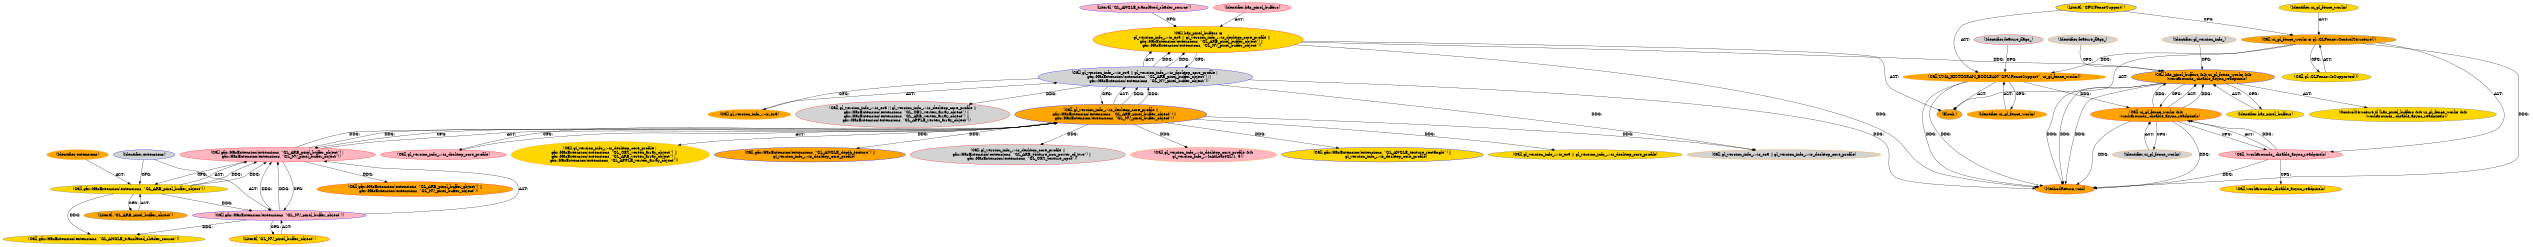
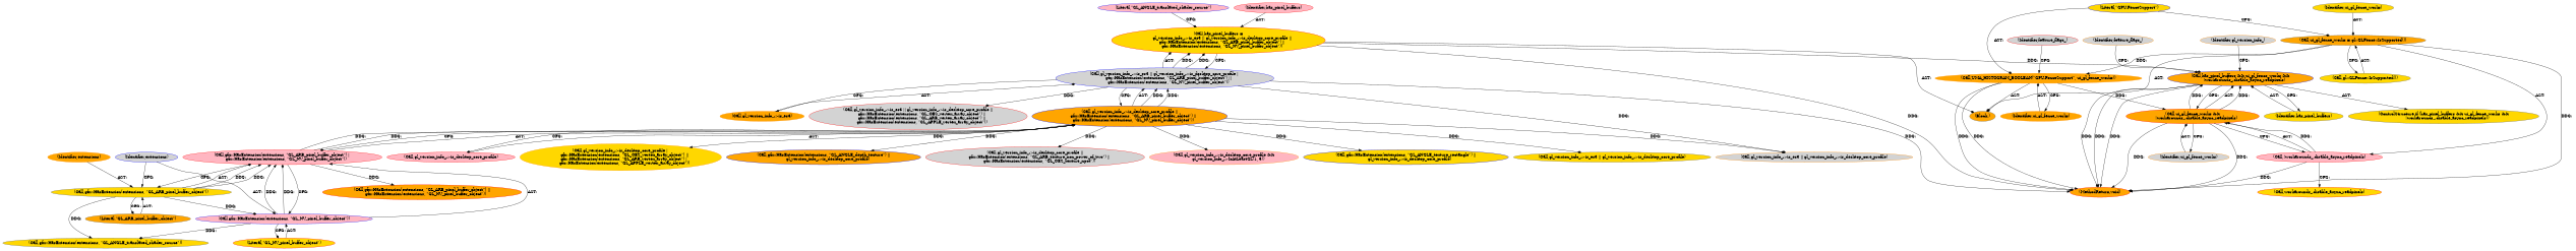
  digraph {
    node [color=red fillcolor=orange style=filled]
    edge [arrowhead=normal]
    n1 [color=blue label="(Call,has_pixel_buffers && ui_gl_fence_works &&\n      !workarounds_.disable_async_readpixels)"]
    n2 [label="(Call,ui_gl_fence_works &&\n      !workarounds_.disable_async_readpixels)"]
    n3 [color=gray40 fillcolor=gold label="(ControlStructure,if (has_pixel_buffers && ui_gl_fence_works &&\n      !workarounds_.disable_async_readpixels))"]
    n4 [color=gray40 fillcolor=gold label="(Identifier,has_pixel_buffers)"]
    n5 [label="(MethodReturn,void)"]
    n6 [fillcolor=lightpink label="(Call,!workarounds_.disable_async_readpixels)"]
    n7 [color=darkorange fillcolor=lightgrey label="(Identifier,ui_gl_fence_works)"]
    n8 [fillcolor=gold label="(Call,has_pixel_buffers =\n      gl_version_info_->is_es3 || gl_version_info_->is_desktop_core_profile ||\n      gfx::HasExtension(extensions, \"GL_ARB_pixel_buffer_object\") ||\n      gfx::HasExtension(extensions, \"GL_NV_pixel_buffer_object\"))"]
    n9 [color=blue fillcolor=lightgrey label="(Call,gl_version_info_->is_es3 || gl_version_info_->is_desktop_core_profile ||\n      gfx::HasExtension(extensions, \"GL_ARB_pixel_buffer_object\") ||\n      gfx::HasExtension(extensions, \"GL_NV_pixel_buffer_object\"))"]
    n10 [color=gray40 label="(Block,)"]
    n11 [color=blue label="(Call,gl_version_info_->is_desktop_core_profile ||\n      gfx::HasExtension(extensions, \"GL_ARB_pixel_buffer_object\") ||\n      gfx::HasExtension(extensions, \"GL_NV_pixel_buffer_object\"))"]
    n12 [fillcolor=lightgrey label="(Call,gl_version_info_->is_es3 || gl_version_info_->is_desktop_core_profile ||\n      gfx::HasExtension(extensions, \"GL_OES_vertex_array_object\") ||\n      gfx::HasExtension(extensions, \"GL_ARB_vertex_array_object\") ||\n      gfx::HasExtension(extensions, \"GL_APPLE_vertex_array_object\"))"]
    n13 [color=darkorange label="(Call,gl_version_info_->is_es3)"]
    n14 [color=darkorange fillcolor=lightgrey label="(Call,gl_version_info_->is_es3 || gl_version_info_->is_desktop_core_profile)"]
    n15 [fillcolor=lightpink label="(Call,gfx::HasExtension(extensions, \"GL_ARB_pixel_buffer_object\") ||\n      gfx::HasExtension(extensions, \"GL_NV_pixel_buffer_object\"))"]
    n16 [color=blue fillcolor=gold label="(Call,gfx::HasExtension(extensions, \"GL_ANGLE_texture_rectangle\") ||\n      gl_version_info_->is_desktop_core_profile)"]
    n17 [color=gray40 fillcolor=gold label="(Call,gl_version_info_->is_es3 || gl_version_info_->is_desktop_core_profile)"]
    n18 [fillcolor=lightpink label="(Call,gl_version_info_->is_desktop_core_profile)"]
    n19 [color=darkorange fillcolor=gold label="(Call,gl_version_info_->is_desktop_core_profile ||\n      gfx::HasExtension(extensions, \"GL_OES_vertex_array_object\") ||\n      gfx::HasExtension(extensions, \"GL_ARB_vertex_array_object\") ||\n      gfx::HasExtension(extensions, \"GL_APPLE_vertex_array_object\"))"]
    n20 [color=blue label="(Call,gfx::HasExtension(extensions, \"GL_ANGLE_depth_texture\") ||\n       gl_version_info_->is_desktop_core_profile)"]
    n21 [fillcolor=lightgrey label="(Call,gl_version_info_->is_desktop_core_profile ||\n       gfx::HasExtension(extensions, \"GL_ARB_texture_non_power_of_two\") ||\n       gfx::HasExtension(extensions, \"GL_OES_texture_npot\"))"]
    n22 [color=darkorange fillcolor=lightpink label="(Call,gl_version_info_->is_desktop_core_profile &&\n       gl_version_info_->IsAtLeastGL(1, 5))"]
    n23 [color=gray40 fillcolor=gold label="(Call,gfx::HasExtension(extensions, \"GL_ARB_pixel_buffer_object\"))"]
    n24 [color=blue fillcolor=lightpink label="(Call,gfx::HasExtension(extensions, \"GL_NV_pixel_buffer_object\"))"]
    n25 [label="(Call,gfx::HasExtension(extensions, \"GL_ARB_pixel_buffer_object\") ||\n      gfx::HasExtension(extensions, \"GL_NV_pixel_buffer_object\"))"]
    n26 [color=gray40 fillcolor=gold label="(Call,gfx::HasExtension(extensions, \"GL_ANGLE_translated_shader_source\"))"]
    n27 [color=gray40 label="(Literal,\"GL_ARB_pixel_buffer_object\")"]
    n28 [fillcolor=gold label="(Literal,\"GL_NV_pixel_buffer_object\")"]
    n29 [fillcolor=gold label="(Call,workarounds_.disable_async_readpixels)"]
    n30 [color=darkorange label="(Call,UMA_HISTOGRAM_BOOLEAN(\"GPU.FenceSupport\", ui_gl_fence_works))"]
    n31 [color=darkorange label="(Identifier,ui_gl_fence_works)"]
-   n32 [color=gray40 label="(Call,ui_gl_fence_works = gl::GLFence::ControlStructure())"]
+   n32 [color=gray40 label="(Call,ui_gl_fence_works = gl::GLFence::IsSupported())"]
    n33 [color=gray40 fillcolor=gold label="(Call,gl::GLFence::IsSupported())"]
    n34 [color=darkorange fillcolor=lightgrey label="(Identifier,gl_version_info_)"]
    n35 [color=darkorange label="(Identifier,extensions)"]
    n36 [color=blue fillcolor=lightpink label="(Literal,\"GL_ANGLE_translated_shader_source\")"]
    n37 [color=darkorange fillcolor=lightgrey label="(Identifier,feature_flags_)"]
    n38 [fillcolor=lightpink label="(Identifier,has_pixel_buffers)"]
    n39 [color=blue fillcolor=lightgrey label="(Identifier,extensions)"]
    n40 [color=gray40 fillcolor=gold label="(Identifier,ui_gl_fence_works)"]
    n41 [color=blue fillcolor=gold label="(Literal,\"GPU.FenceSupport\")"]
    n42 [fillcolor=lightgrey label="(Identifier,feature_flags_)"]
    n1 -> n2 [label="CFG: "]
    n1 -> n3 [label="AST: "]
    n1 -> n4 [label="CFG: "]
    n1 -> n5 [label="DDG: "]
    n1 -> n5 [label="DDG: "]
    n1 -> n5 [arrowhead=diamond label="DDG: "]
    n2 -> n1 [arrowhead=diamond label="AST: "]
    n2 -> n1 [arrowhead=diamond label="DDG: "]
    n2 -> n1 [arrowhead=diamond label="DDG: "]
    n2 -> n5 [label="DDG: "]
    n2 -> n5 [label="DDG: "]
    n2 -> n6 [label="CFG: "]
    n2 -> n7 [label="CFG: "]
    n4 -> n1 [arrowhead=diamond label="AST: "]
    n6 -> n2 [arrowhead=diamond label="AST: "]
    n6 -> n2 [label="DDG: "]
    n6 -> n5 [label="DDG: "]
    n6 -> n29 [label="CFG: "]
    n7 -> n2 [arrowhead=diamond label="AST: "]
    n8 -> n1 [arrowhead=diamond label="DDG: "]
    n8 -> n5 [label="DDG: "]
    n8 -> n9 [label="CFG: "]
    n8 -> n10 [arrowhead=diamond label="AST: "]
    n9 -> n5 [label="DDG: "]
    n9 -> n8 [arrowhead=diamond label="AST: "]
    n9 -> n8 [arrowhead=diamond label="DDG: "]
    n9 -> n8 [arrowhead=diamond label="DDG: "]
    n9 -> n11 [label="CFG: "]
    n9 -> n12 [arrowhead=diamond label="DDG: "]
    n9 -> n13 [label="CFG: "]
    n9 -> n14 [arrowhead=diamond label="DDG: "]
    n11 -> n9 [label="AST: "]
    n11 -> n9 [label="DDG: "]
    n11 -> n9 [label="DDG: "]
    n11 -> n14 [arrowhead=diamond label="DDG: "]
    n11 -> n15 [arrowhead=diamond label="CFG: "]
    n11 -> n16 [label="DDG: "]
    n11 -> n17 [arrowhead=diamond label="DDG: "]
    n11 -> n18 [arrowhead=diamond label="CFG: "]
    n11 -> n19 [label="DDG: "]
    n11 -> n20 [label="DDG: "]
    n11 -> n21 [arrowhead=diamond label="DDG: "]
    n11 -> n22 [arrowhead=diamond label="DDG: "]
    n13 -> n9 [arrowhead=diamond label="AST: "]
    n15 -> n11 [label="AST: "]
    n15 -> n11 [arrowhead=diamond label="DDG: "]
    n15 -> n11 [arrowhead=diamond label="DDG: "]
    n15 -> n23 [label="CFG: "]
    n15 -> n24 [label="CFG: "]
    n15 -> n25 [label="DDG: "]
    n18 -> n11 [arrowhead=diamond label="AST: "]
    n23 -> n15 [arrowhead=diamond label="AST: "]
    n23 -> n15 [label="DDG: "]
    n23 -> n15 [label="DDG: "]
    n23 -> n24 [arrowhead=diamond label="DDG: "]
    n23 -> n26 [label="DDG: "]
    n23 -> n27 [arrowhead=diamond label="CFG: "]
    n24 -> n15 [label="AST: "]
    n24 -> n15 [label="DDG: "]
    n24 -> n15 [arrowhead=diamond label="DDG: "]
    n24 -> n26 [arrowhead=diamond label="DDG: "]
    n24 -> n28 [arrowhead=diamond label="CFG: "]
    n27 -> n23 [label="AST: "]
    n28 -> n24 [label="AST: "]
    n30 -> n2 [label="DDG: "]
    n30 -> n5 [label="DDG: "]
    n30 -> n5 [arrowhead=diamond label="DDG: "]
    n30 -> n10 [arrowhead=diamond label="AST: "]
    n30 -> n31 [label="CFG: "]
    n31 -> n30 [arrowhead=diamond label="AST: "]
    n32 -> n5 [label="DDG: "]
    n32 -> n6 [label="AST: "]
    n32 -> n10 [arrowhead=diamond label="AST: "]
    n32 -> n30 [label="DDG: "]
    n32 -> n33 [label="CFG: "]
    n33 -> n32 [label="AST: "]
    n34 -> n1 [label="CFG: "]
    n35 -> n23 [label="AST: "]
    n36 -> n8 [arrowhead=diamond label="CFG: "]
    n37 -> n1 [arrowhead=diamond label="CFG: "]
    n38 -> n8 [label="AST: "]
    n39 -> n23 [label="CFG: "]
    n39 -> n24 [arrowhead=diamond label="AST: "]
    n40 -> n32 [arrowhead=diamond label="AST: "]
    n41 -> n30 [arrowhead=diamond label="AST: "]
    n41 -> n32 [arrowhead=diamond label="CFG: "]
    n42 -> n30 [label="CFG: "]
  }
